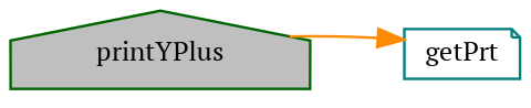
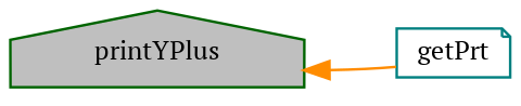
  digraph {
    rankdir=LR
    fontname="PT Serif"
    node [fontname="PT Serif" fontsize=10]
    n1 [color=darkgreen fillcolor=grey75 fontcolor=black height=0.2 label=printYPlus shape=house style=filled width=0.4]
    n2 [color=teal height=0.2 label=getPrt shape=note width=0.4]
-   n2 -> n1 [color=darkorange dir=back fontname="PT Serif" fontsize=10 labelfontname=Helvetica labelfontsize=10 style=solid]
+   n1 -> n2 [color=darkorange dir=back fontname="PT Serif" fontsize=10 labelfontname=Helvetica labelfontsize=10 style=solid]
  }
